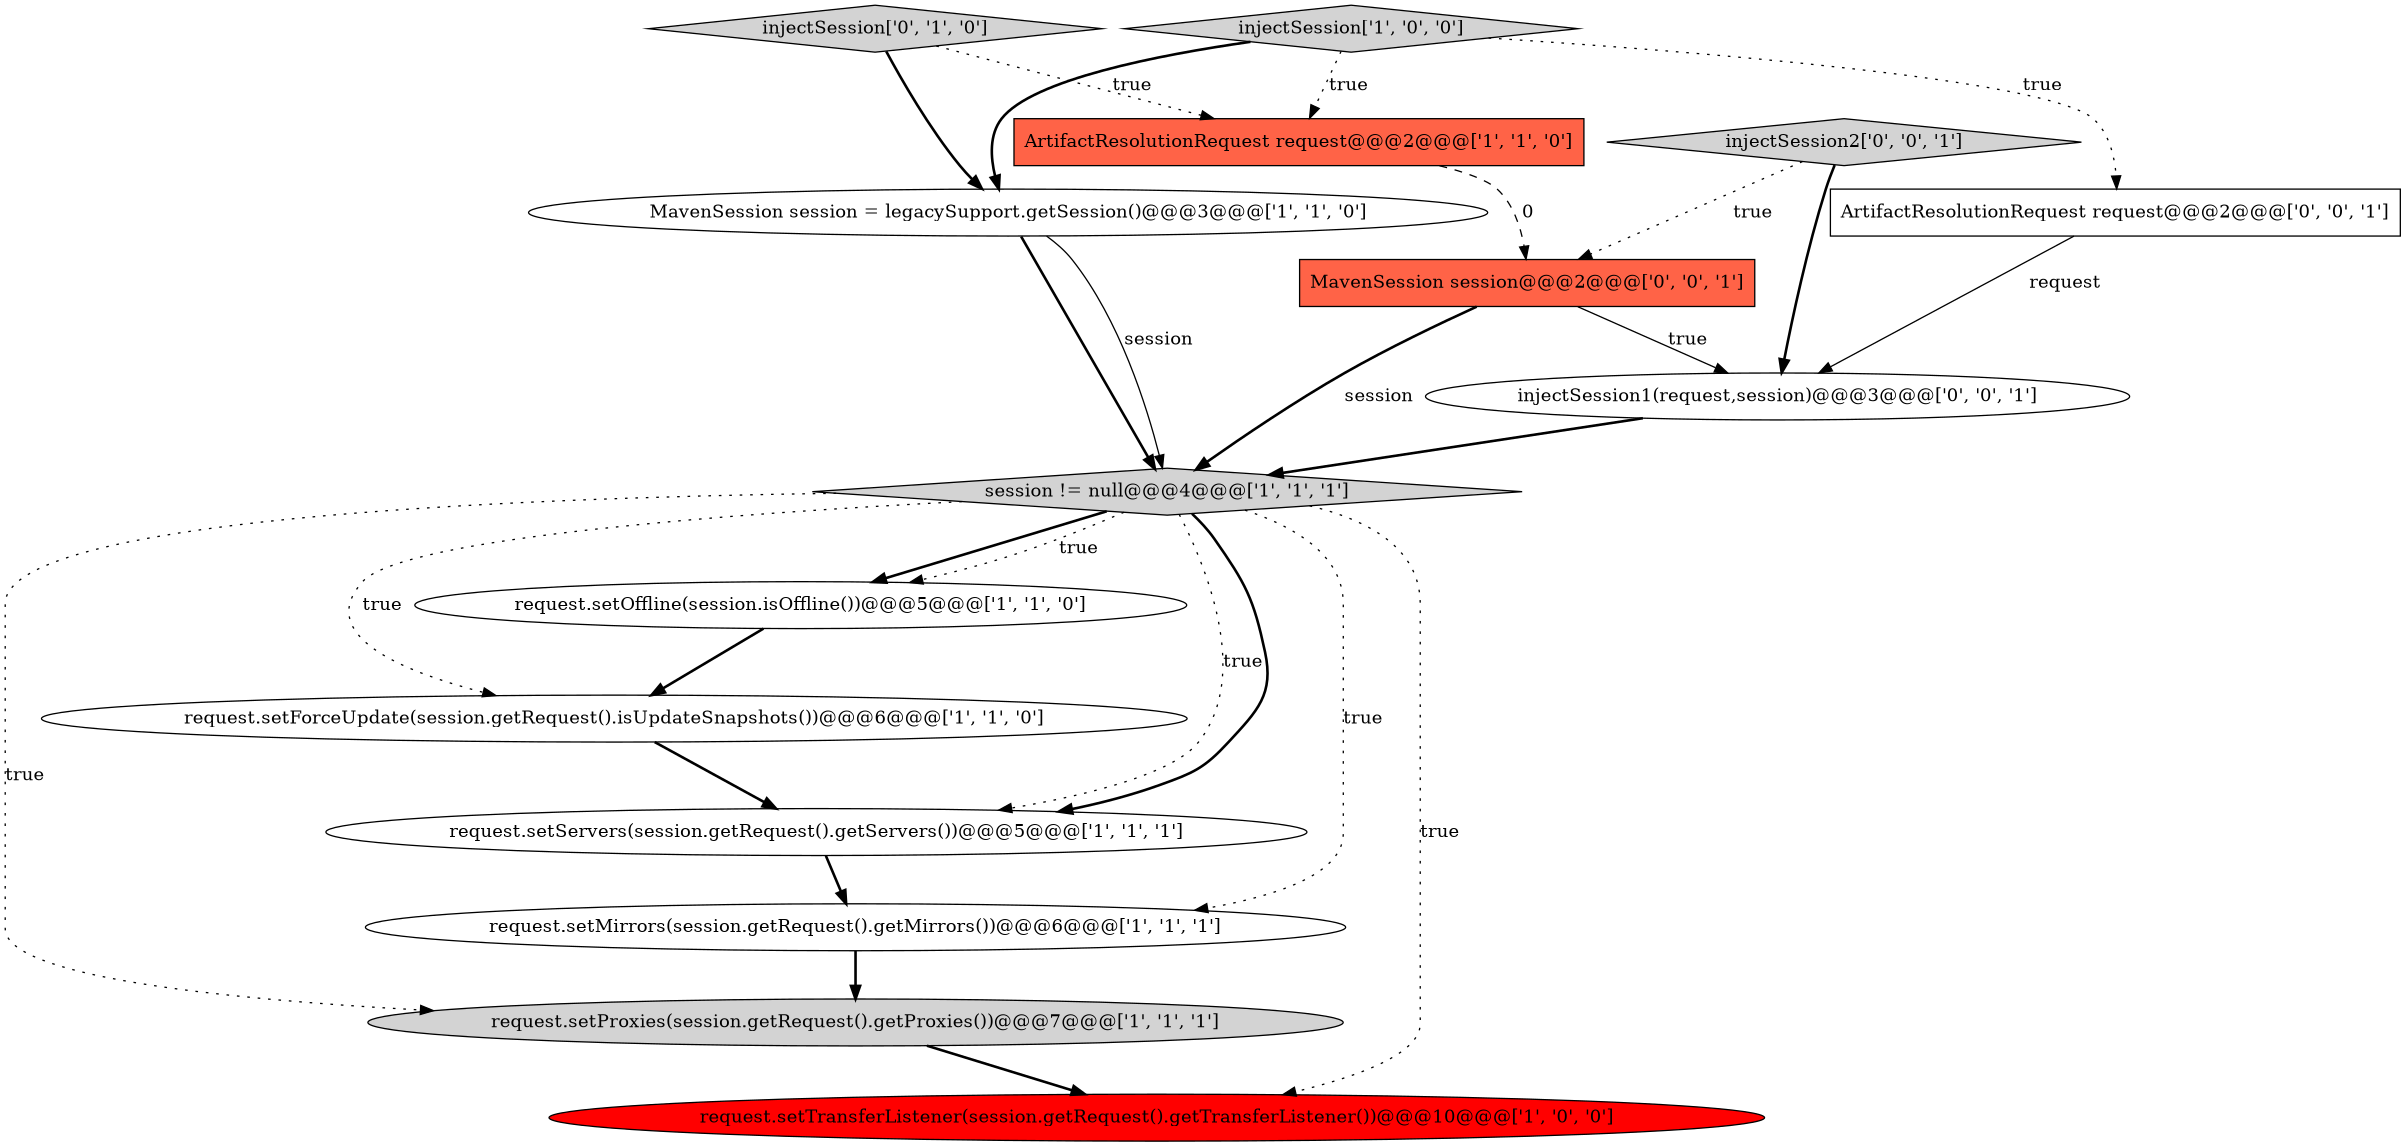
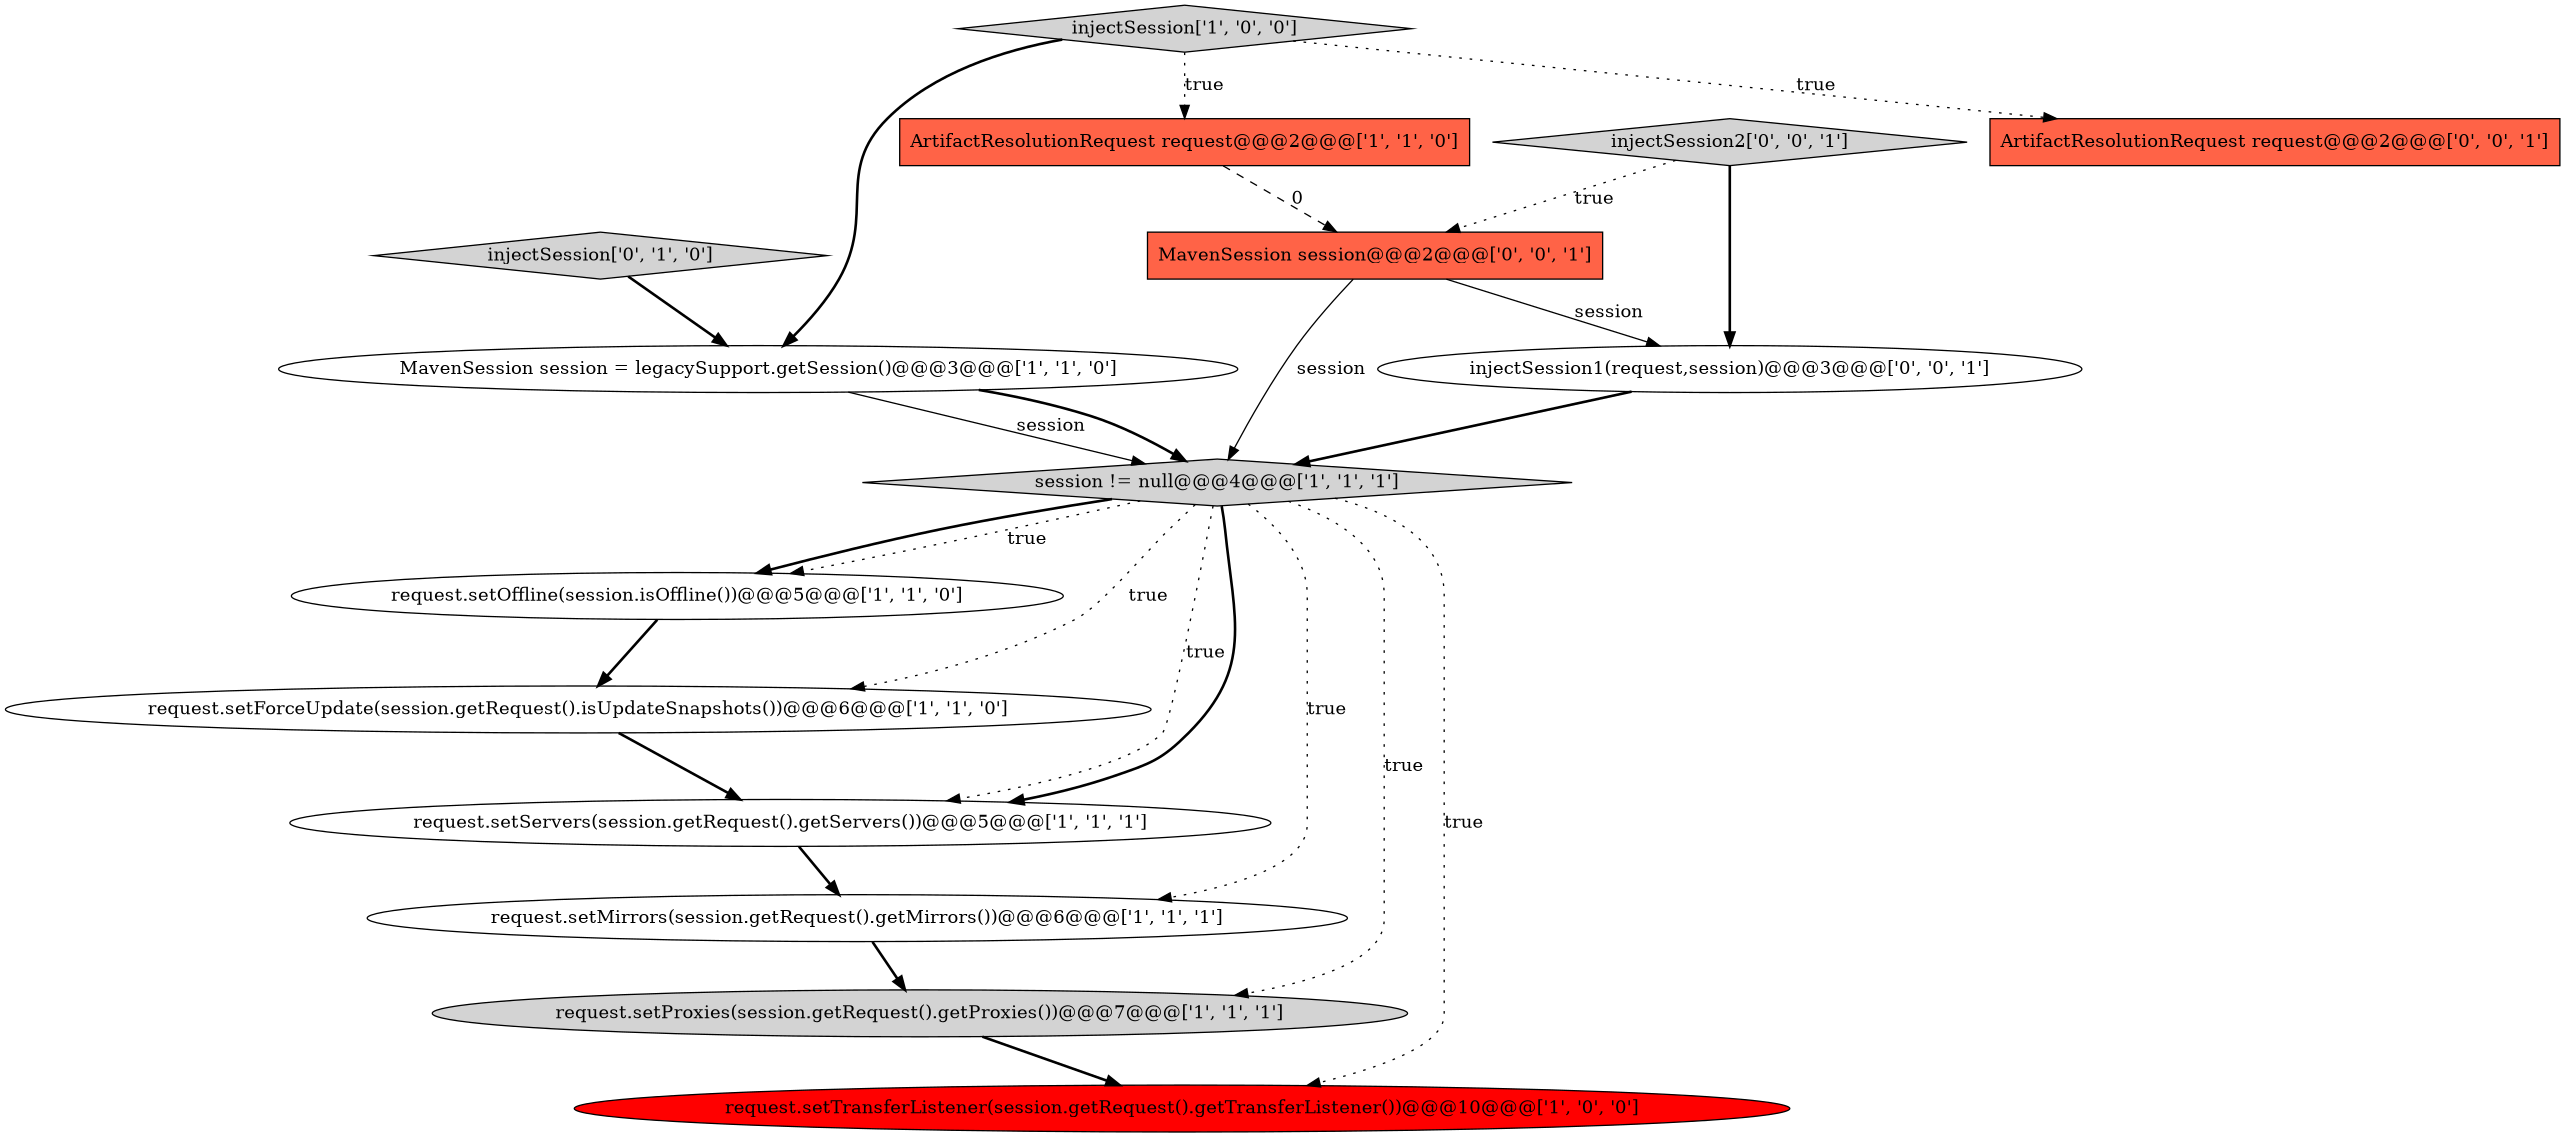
  digraph {
    node [fillcolor=white shape=ellipse style=filled]
    edge [style=bold]
    n1 [label="request.setMirrors(session.getRequest().getMirrors())@@@6@@@['1', '1', '1']"]
    n2 [fillcolor=lightgray label="request.setProxies(session.getRequest().getProxies())@@@7@@@['1', '1', '1']"]
    n3 [fillcolor=red label="request.setTransferListener(session.getRequest().getTransferListener())@@@10@@@['1', '0', '0']"]
    n4 [label="request.setOffline(session.isOffline())@@@5@@@['1', '1', '0']"]
    n5 [label="request.setForceUpdate(session.getRequest().isUpdateSnapshots())@@@6@@@['1', '1', '0']"]
    n6 [label="request.setServers(session.getRequest().getServers())@@@5@@@['1', '1', '1']"]
    n7 [fillcolor=lightgray label="session != null@@@4@@@['1', '1', '1']" shape=diamond]
    n8 [label="MavenSession session = legacySupport.getSession()@@@3@@@['1', '1', '0']"]
    n9 [fillcolor=tomato label="MavenSession session@@@2@@@['0', '0', '1']" shape=box]
    n10 [label="injectSession1(request,session)@@@3@@@['0', '0', '1']"]
    n11 [fillcolor=lightgray label="injectSession['0', '1', '0']" shape=diamond]
    n12 [fillcolor=tomato label="ArtifactResolutionRequest request@@@2@@@['1', '1', '0']" shape=box]
    n13 [fillcolor=lightgray label="injectSession['1', '0', '0']" shape=diamond]
-   n14 [label="ArtifactResolutionRequest request@@@2@@@['0', '0', '1']" shape=box]
+   n14 [fillcolor=tomato label="ArtifactResolutionRequest request@@@2@@@['0', '0', '1']" shape=box]
    n15 [fillcolor=lightgray label="injectSession2['0', '0', '1']" shape=diamond]
    n1 -> n2
    n2 -> n3
    n4 -> n5
    n5 -> n6
    n6 -> n1
    n7 -> n1 [label=true style=dotted]
    n7 -> n2 [label=true style=dotted]
    n7 -> n3 [label=true style=dotted]
    n7 -> n4
    n7 -> n4 [label=true style=dotted]
    n7 -> n5 [label=true style=dotted]
    n7 -> n6 [label=true style=dotted]
    n7 -> n6
    n8 -> n7 [label=session style=solid]
    n8 -> n7
-   n9 -> n7 [label=session]
-   n9 -> n10 [label=true style=solid]
+   n9 -> n7 [label=session style=solid]
+   n9 -> n10 [label=session style=solid]
    n10 -> n7
    n11 -> n8
-   n11 -> n12 [label=true style=dotted]
    n12 -> n9 [label=0 style=dashed]
    n13 -> n8
    n13 -> n12 [label=true style=dotted]
    n13 -> n14 [label=true style=dotted]
-   n14 -> n10 [label=request style=solid]
    n15 -> n9 [label=true style=dotted]
    n15 -> n10
  }
